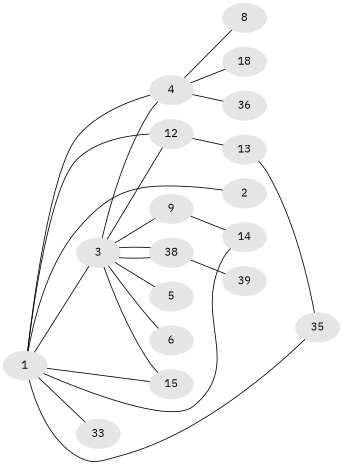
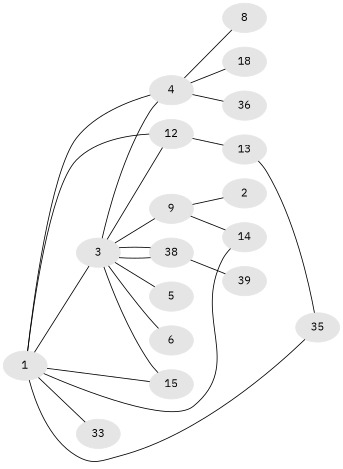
  graph {
    fontname="IBM Plex Mono"
    rankdir=LR
    node [color=gray90 fontname="IBM Plex Mono" style=filled]
    edge [fontname="IBM Plex Mono"]
    1 [super="+10+29+11+42"]
    2
    3 [super="+34+20+17+24+51+52+7"]
    4 [super="+26+60+62+41"]
    12 [super="+37+31"]
    14 [super="+49"]
    15 [super="+25+16"]
    33 [super="+44"]
    35 [super="+63"]
    5
    6
    9 [super="+53"]
    38
    8
    18 [super="+19+61+56+23+28"]
    36
    13 [super="+55+58"]
    39
-   1 -- 2
+   9 -- 2
    1 -- 3
    1 -- 4
    1 -- 12
    1 -- 14
    1 -- 15
    1 -- 33 [weight=2]
    1 -- 35
    3 -- 4 [weight=2]
    3 -- 12
    3 -- 15 [weight=2]
    3 -- 5
    3 -- 6
    3 -- 9
    3 -- 38
    3 -- 38
    4 -- 8
    4 -- 18
    4 -- 36
    12 -- 13
    9 -- 14
    38 -- 39
    13 -- 35
  }
